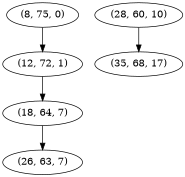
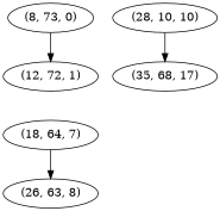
  digraph {
-   "(8, 73, 0)" [label="(8, 75, 0)"]
+   "(8, 73, 0)"
    "(12, 72, 1)"
    "(18, 64, 7)"
-   "(26, 63, 8)" [label="(26, 63, 7)"]
+   "(26, 63, 8)"
    n5 [label="(35, 68, 17)"]
-   "(28, 60, 10)"
+   "(28, 60, 10)" [label="(28, 10, 10)"]
    "(8, 73, 0)" -> "(12, 72, 1)"
-   "(12, 72, 1)" -> "(18, 64, 7)"
    "(18, 64, 7)" -> "(26, 63, 8)"
    "(28, 60, 10)" -> n5
  }
